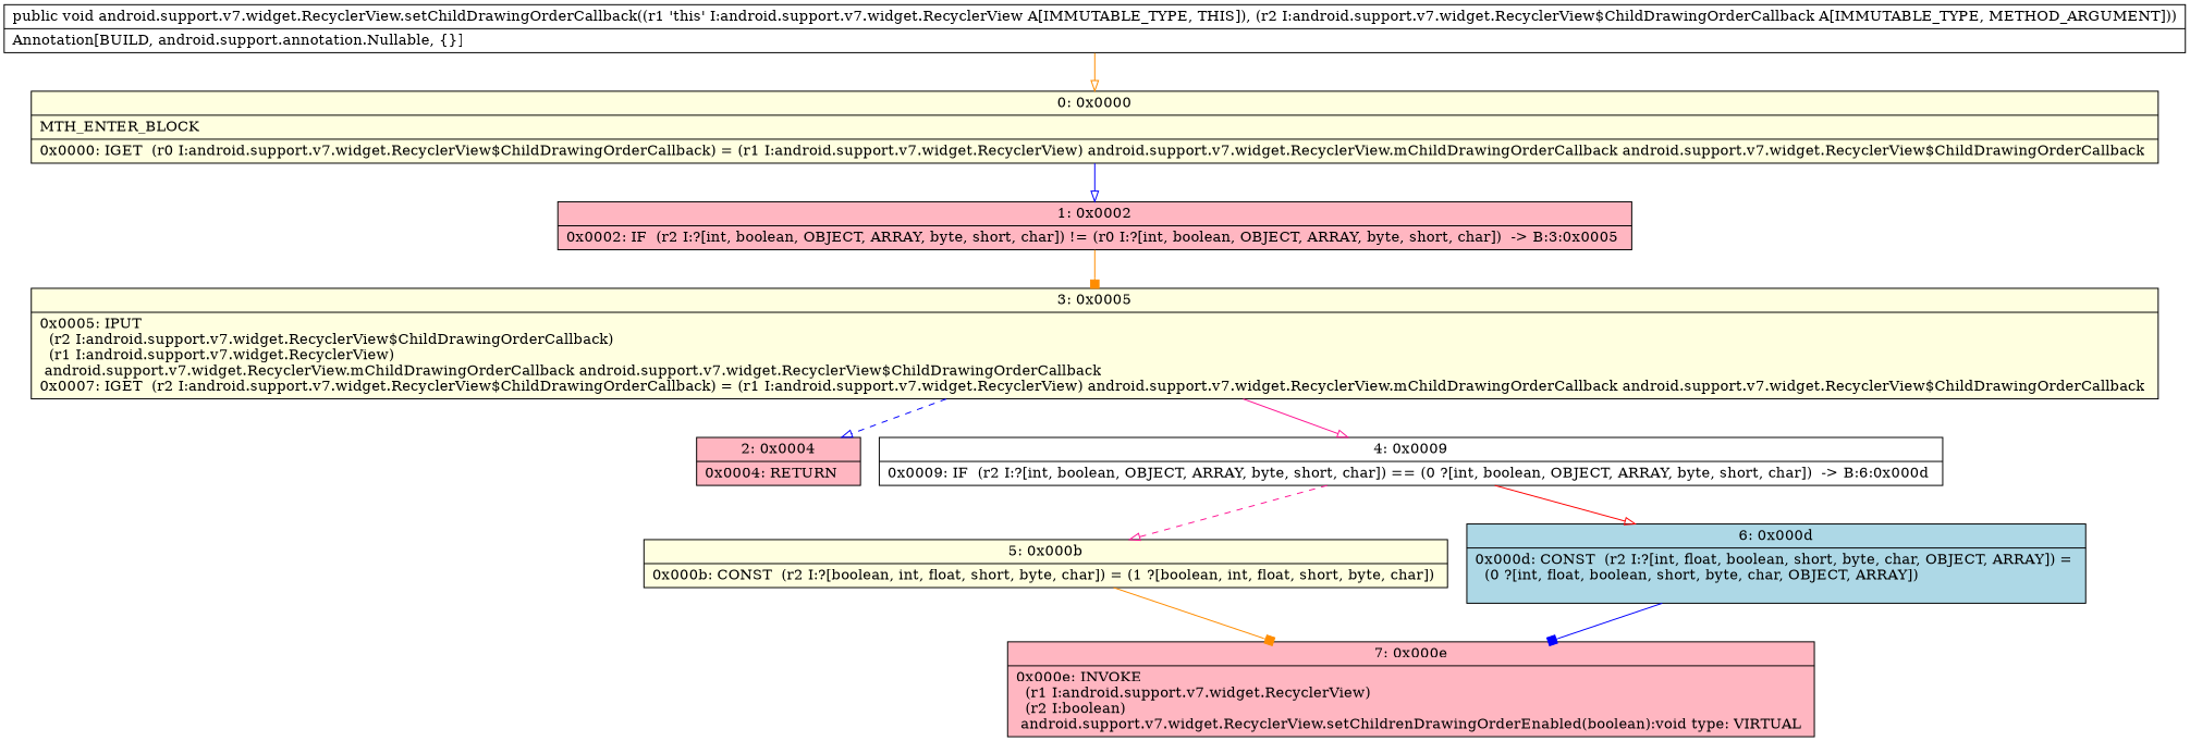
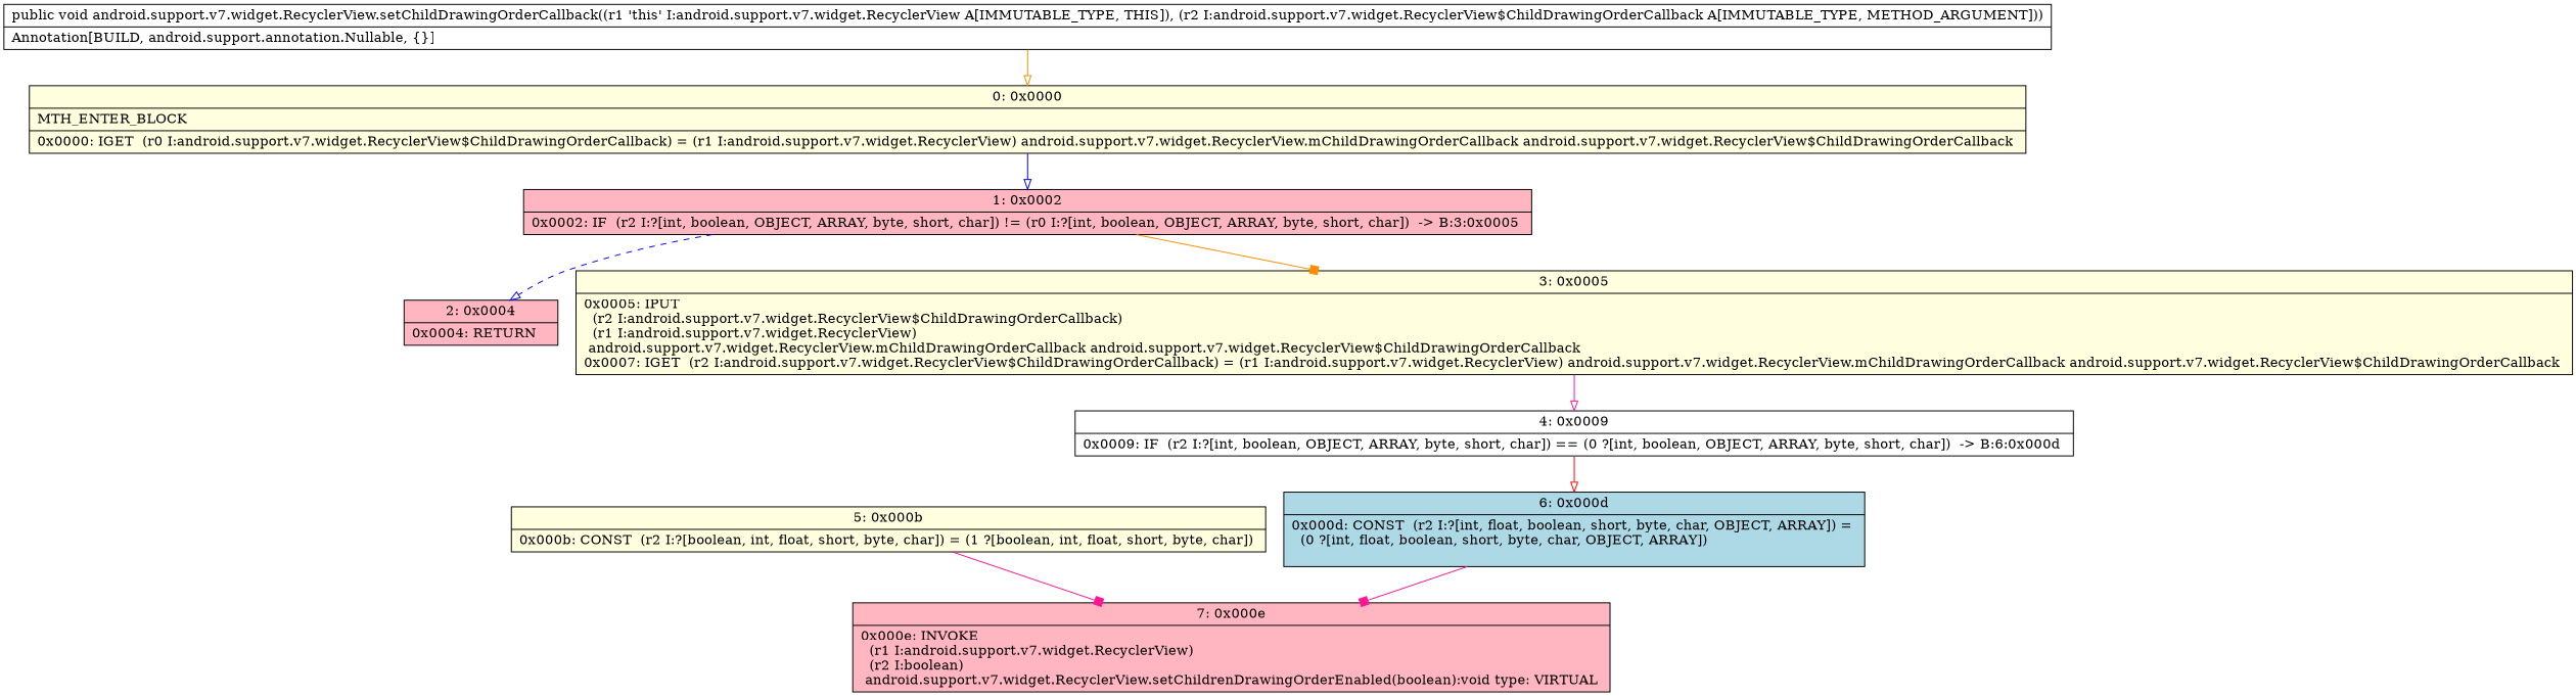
  digraph {
    node [fillcolor=lightyellow shape=record style=filled]
    edge [arrowhead=onormal color=darkorange]
    n1 [label="{0\:\ 0x0000|MTH_ENTER_BLOCK\l|0x0000: IGET  (r0 I:android.support.v7.widget.RecyclerView$ChildDrawingOrderCallback) = (r1 I:android.support.v7.widget.RecyclerView) android.support.v7.widget.RecyclerView.mChildDrawingOrderCallback android.support.v7.widget.RecyclerView$ChildDrawingOrderCallback \l}"]
    n2 [fillcolor=lightpink label="{1\:\ 0x0002|0x0002: IF  (r2 I:?[int, boolean, OBJECT, ARRAY, byte, short, char]) != (r0 I:?[int, boolean, OBJECT, ARRAY, byte, short, char])  \-\> B:3:0x0005 \l}"]
    n3 [fillcolor=lightpink label="{2\:\ 0x0004|0x0004: RETURN   \l}"]
    n4 [label="{3\:\ 0x0005|0x0005: IPUT  \l  (r2 I:android.support.v7.widget.RecyclerView$ChildDrawingOrderCallback)\l  (r1 I:android.support.v7.widget.RecyclerView)\l android.support.v7.widget.RecyclerView.mChildDrawingOrderCallback android.support.v7.widget.RecyclerView$ChildDrawingOrderCallback \l0x0007: IGET  (r2 I:android.support.v7.widget.RecyclerView$ChildDrawingOrderCallback) = (r1 I:android.support.v7.widget.RecyclerView) android.support.v7.widget.RecyclerView.mChildDrawingOrderCallback android.support.v7.widget.RecyclerView$ChildDrawingOrderCallback \l}"]
    n5 [fillcolor=white label="{4\:\ 0x0009|0x0009: IF  (r2 I:?[int, boolean, OBJECT, ARRAY, byte, short, char]) == (0 ?[int, boolean, OBJECT, ARRAY, byte, short, char])  \-\> B:6:0x000d \l}"]
    n6 [label="{5\:\ 0x000b|0x000b: CONST  (r2 I:?[boolean, int, float, short, byte, char]) = (1 ?[boolean, int, float, short, byte, char]) \l}"]
    n7 [fillcolor=lightblue label="{6\:\ 0x000d|0x000d: CONST  (r2 I:?[int, float, boolean, short, byte, char, OBJECT, ARRAY]) = \l  (0 ?[int, float, boolean, short, byte, char, OBJECT, ARRAY])\l \l}"]
    n8 [fillcolor=lightpink label="{7\:\ 0x000e|0x000e: INVOKE  \l  (r1 I:android.support.v7.widget.RecyclerView)\l  (r2 I:boolean)\l android.support.v7.widget.RecyclerView.setChildrenDrawingOrderEnabled(boolean):void type: VIRTUAL \l}"]
    n9 [fillcolor=white label="{public void android.support.v7.widget.RecyclerView.setChildDrawingOrderCallback((r1 'this' I:android.support.v7.widget.RecyclerView A[IMMUTABLE_TYPE, THIS]), (r2 I:android.support.v7.widget.RecyclerView$ChildDrawingOrderCallback A[IMMUTABLE_TYPE, METHOD_ARGUMENT]))  | Annotation[BUILD, android.support.annotation.Nullable, \{\}]\l}"]
    n1 -> n2 [color=blue]
-   n4 -> n3 [color=blue style=dashed]
+   n2 -> n3 [color=blue style=dashed]
    n2 -> n4 [arrowhead=box]
    n4 -> n5 [color=deeppink]
-   n5 -> n6 [color=deeppink style=dashed]
    n5 -> n7 [color=red]
-   n6 -> n8 [arrowhead=box]
-   n7 -> n8 [arrowhead=box color=blue]
+   n6 -> n8 [arrowhead=box color=deeppink]
+   n7 -> n8 [arrowhead=box color=deeppink]
    n9 -> n1
  }
